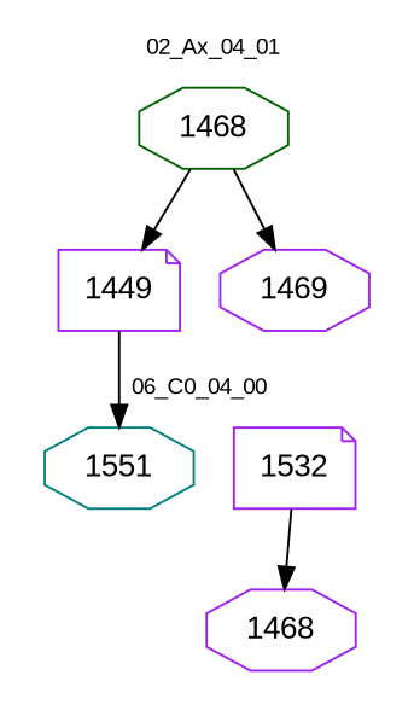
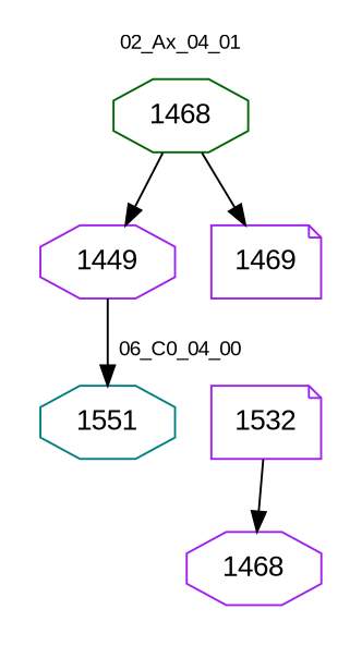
  digraph {
    fontname="Liberation Sans"
    node [color=purple fontname="Liberation Sans" shape=octagon]
    edge [color=black fontname="Liberation Sans"]
    n1 [color=darkgreen label=1468]
-   n2 [label=1449 shape=note]
-   n3 [label=1469]
+   n2 [label=1449]
+   n3 [label=1469 shape=note]
    n4 [label=1532 shape=note]
    n5 [label=1468]
    n6 [color=teal label=1551]
    subgraph cluster_1 {
      color=white
      fontsize=10
      label="02_Ax_04_01"
      n1
      n2
      n3
    }
    subgraph cluster_2 {
      color=white
      fontsize=10
      label="06_C0_04_00"
      n4
      n5
      n6
    }
    n1 -> n2
    n1 -> n3
    n2 -> n6
    n4 -> n5
  }
